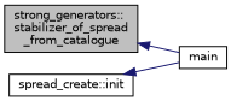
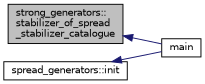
  digraph {
    rankdir=LR
    node [color=black fillcolor=white fontname=Helvetica fontsize=10 shape=record style=filled]
    edge [color=midnightblue dir=back fontname=Helvetica fontsize=10 labelfontname=Helvetica labelfontsize=10 style=solid]
-   n1 [fillcolor=grey75 fontcolor=black height=0.2 label="strong_generators::\lstabilizer_of_spread\l_from_catalogue" width=0.4]
+   n1 [fillcolor=grey75 fontcolor=black height=0.2 label="strong_generators::\lstabilizer_of_spread\l_stabilizer_catalogue" width=0.4]
    n2 [height=0.2 label=main width=0.4]
-   n3 [height=0.2 label="spread_create::init" width=0.4]
+   n3 [height=0.2 label="spread_generators::init" width=0.4]
    n1 -> n2
    n3 -> n2
  }
